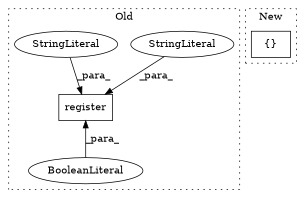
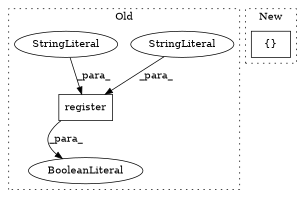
  digraph {
    node [a=45 shape=ellipse]
    n1 [a=32 l="9,1" label=register s="3489,3607" shape=box]
    n2 [l=18 label=StringLiteral s=3498]
    n3 [l=72 label=StringLiteral s=3535]
    n4 [a=9 l=4 label=BooleanLiteral s=3517]
    n5 [a=4 l="1,1" label="{}" s="2196,2216" shape=box]
    subgraph cluster_1 {
      label=Old
      style=dotted
      n1
      n2
      n3
      n4
    }
    subgraph cluster_2 {
      label=New
      style=dotted
      n5
    }
    n2 -> n1 [label=_para_]
    n3 -> n1 [label=_para_]
-   n4 -> n1 [label=_para_]
+   n1 -> n4 [label=_para_]
  }
